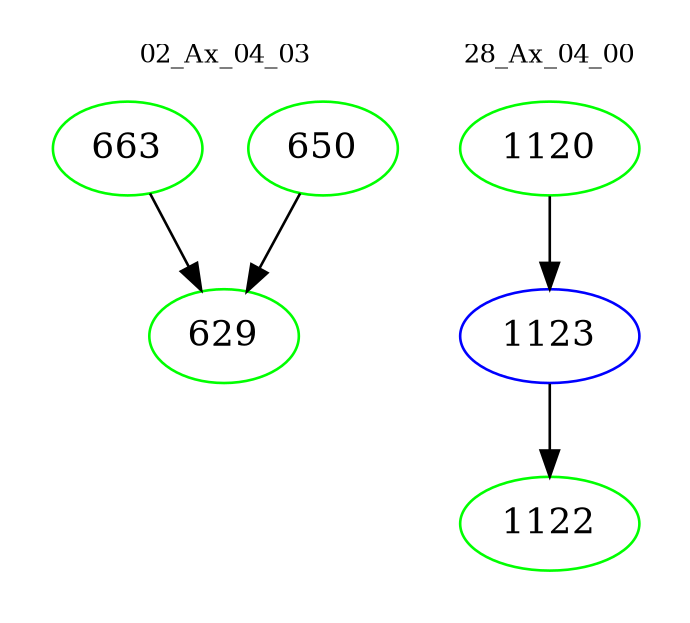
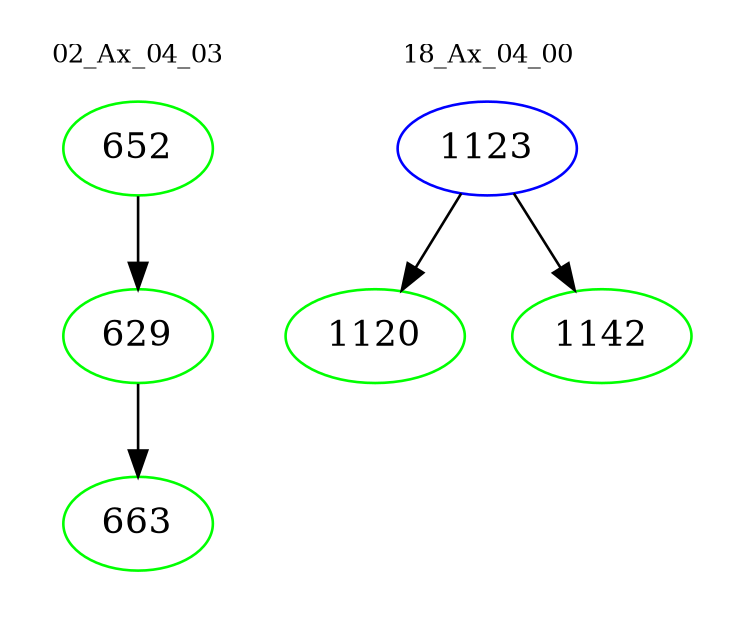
  digraph {
    node [color=green]
    edge [color=black]
-   n1 [label=650]
+   n1 [label=652]
    n2 [label=629]
    n3 [label=663]
    n4 [label=1120]
    n5 [color=blue label=1123]
-   n6 [label=1122]
+   n6 [label=1142]
    subgraph cluster_1 {
      color=white
      fontsize=10
      label="02_Ax_04_03"
      n1
      n2
      n3
    }
    subgraph cluster_2 {
      color=white
      fontsize=10
-     label="28_Ax_04_00"
+     label="18_Ax_04_00"
      n4
      n5
      n6
    }
    n1 -> n2
-   n3 -> n2
-   n4 -> n5
+   n2 -> n3
+   n5 -> n4
    n5 -> n6
  }
